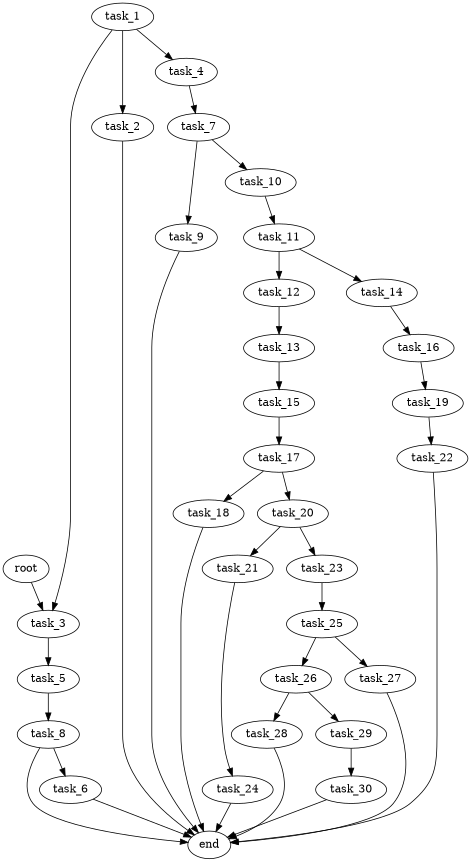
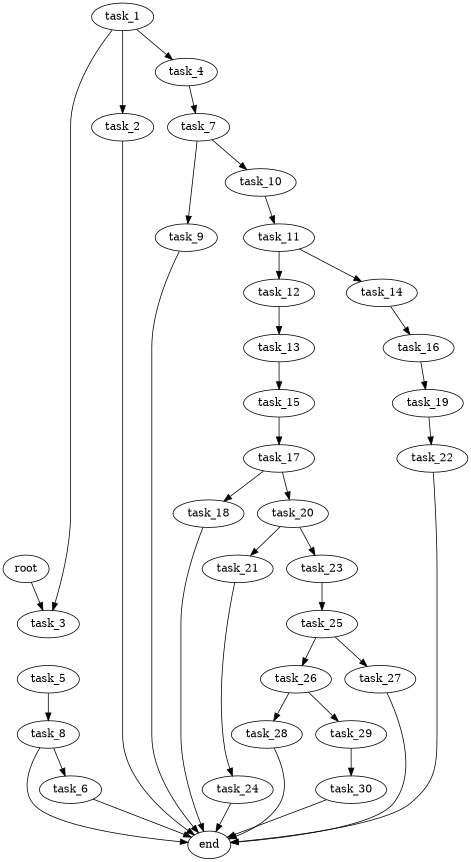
  digraph {
    fontname="DejaVu Serif"
    node [fontname="DejaVu Serif"]
    edge [fontname="DejaVu Serif"]
    root
    task_3
    task_1
    task_2
    task_4
    end
    task_5
    task_7
    task_8
    task_9
    task_10
    task_6
    task_11
    task_12
    task_14
    task_13
    task_16
    task_15
    task_17
    task_19
    task_18
    task_20
    task_22
    task_21
    task_23
    task_24
    task_25
    task_26
    task_27
    task_28
    task_29
    task_30
    root -> task_3
-   task_3 -> task_5
    task_1 -> task_3
    task_1 -> task_2
    task_1 -> task_4
    task_2 -> end
    task_4 -> task_7
    task_5 -> task_8
    task_7 -> task_9
    task_7 -> task_10
    task_8 -> end
    task_8 -> task_6
    task_9 -> end
    task_10 -> task_11
    task_6 -> end
    task_11 -> task_12
    task_11 -> task_14
    task_12 -> task_13
    task_14 -> task_16
    task_13 -> task_15
    task_16 -> task_19
    task_15 -> task_17
    task_17 -> task_18
    task_17 -> task_20
    task_19 -> task_22
    task_18 -> end
    task_20 -> task_21
    task_20 -> task_23
    task_22 -> end
    task_21 -> task_24
    task_23 -> task_25
    task_24 -> end
    task_25 -> task_26
    task_25 -> task_27
    task_26 -> task_28
    task_26 -> task_29
    task_27 -> end
    task_28 -> end
    task_29 -> task_30
    task_30 -> end
  }
